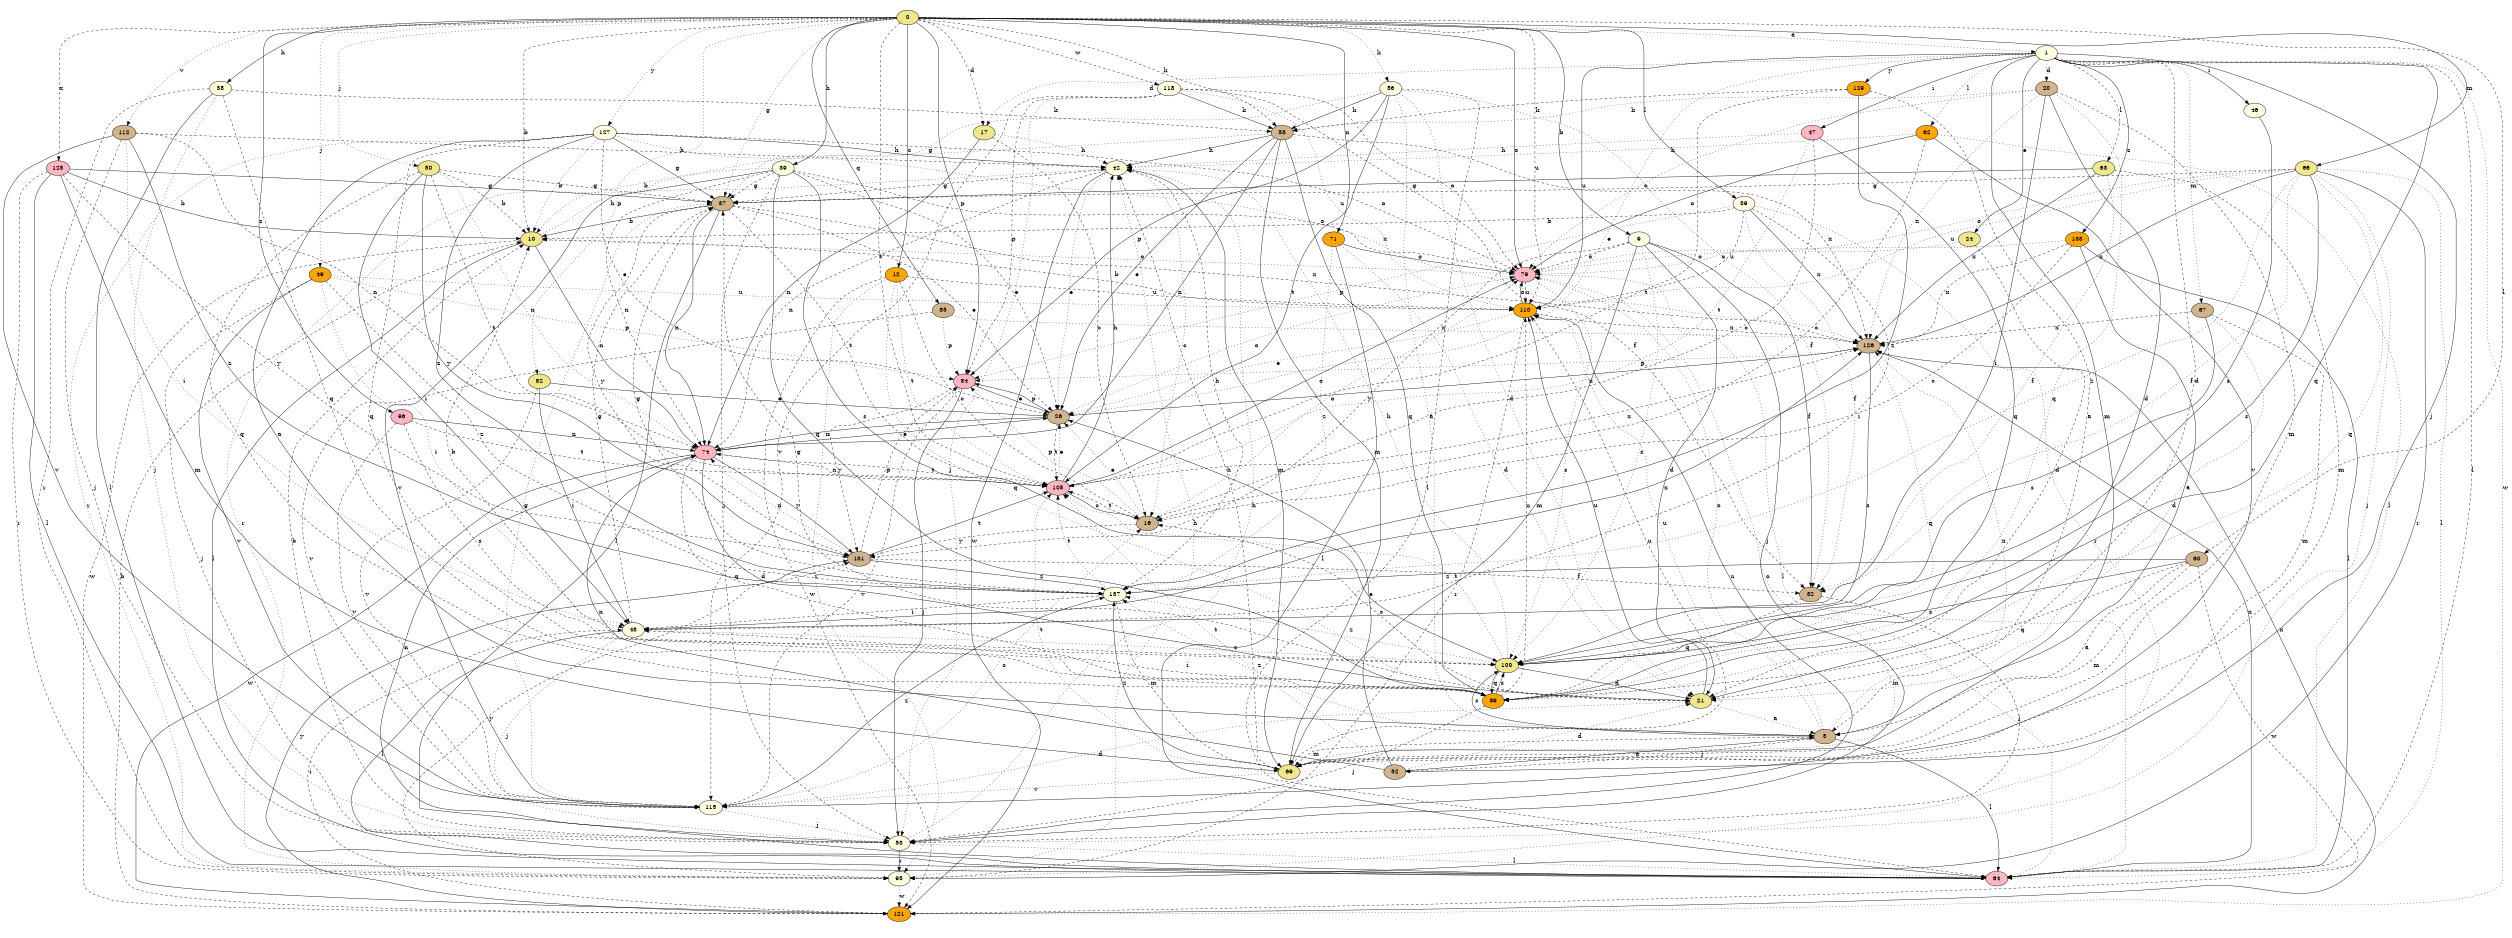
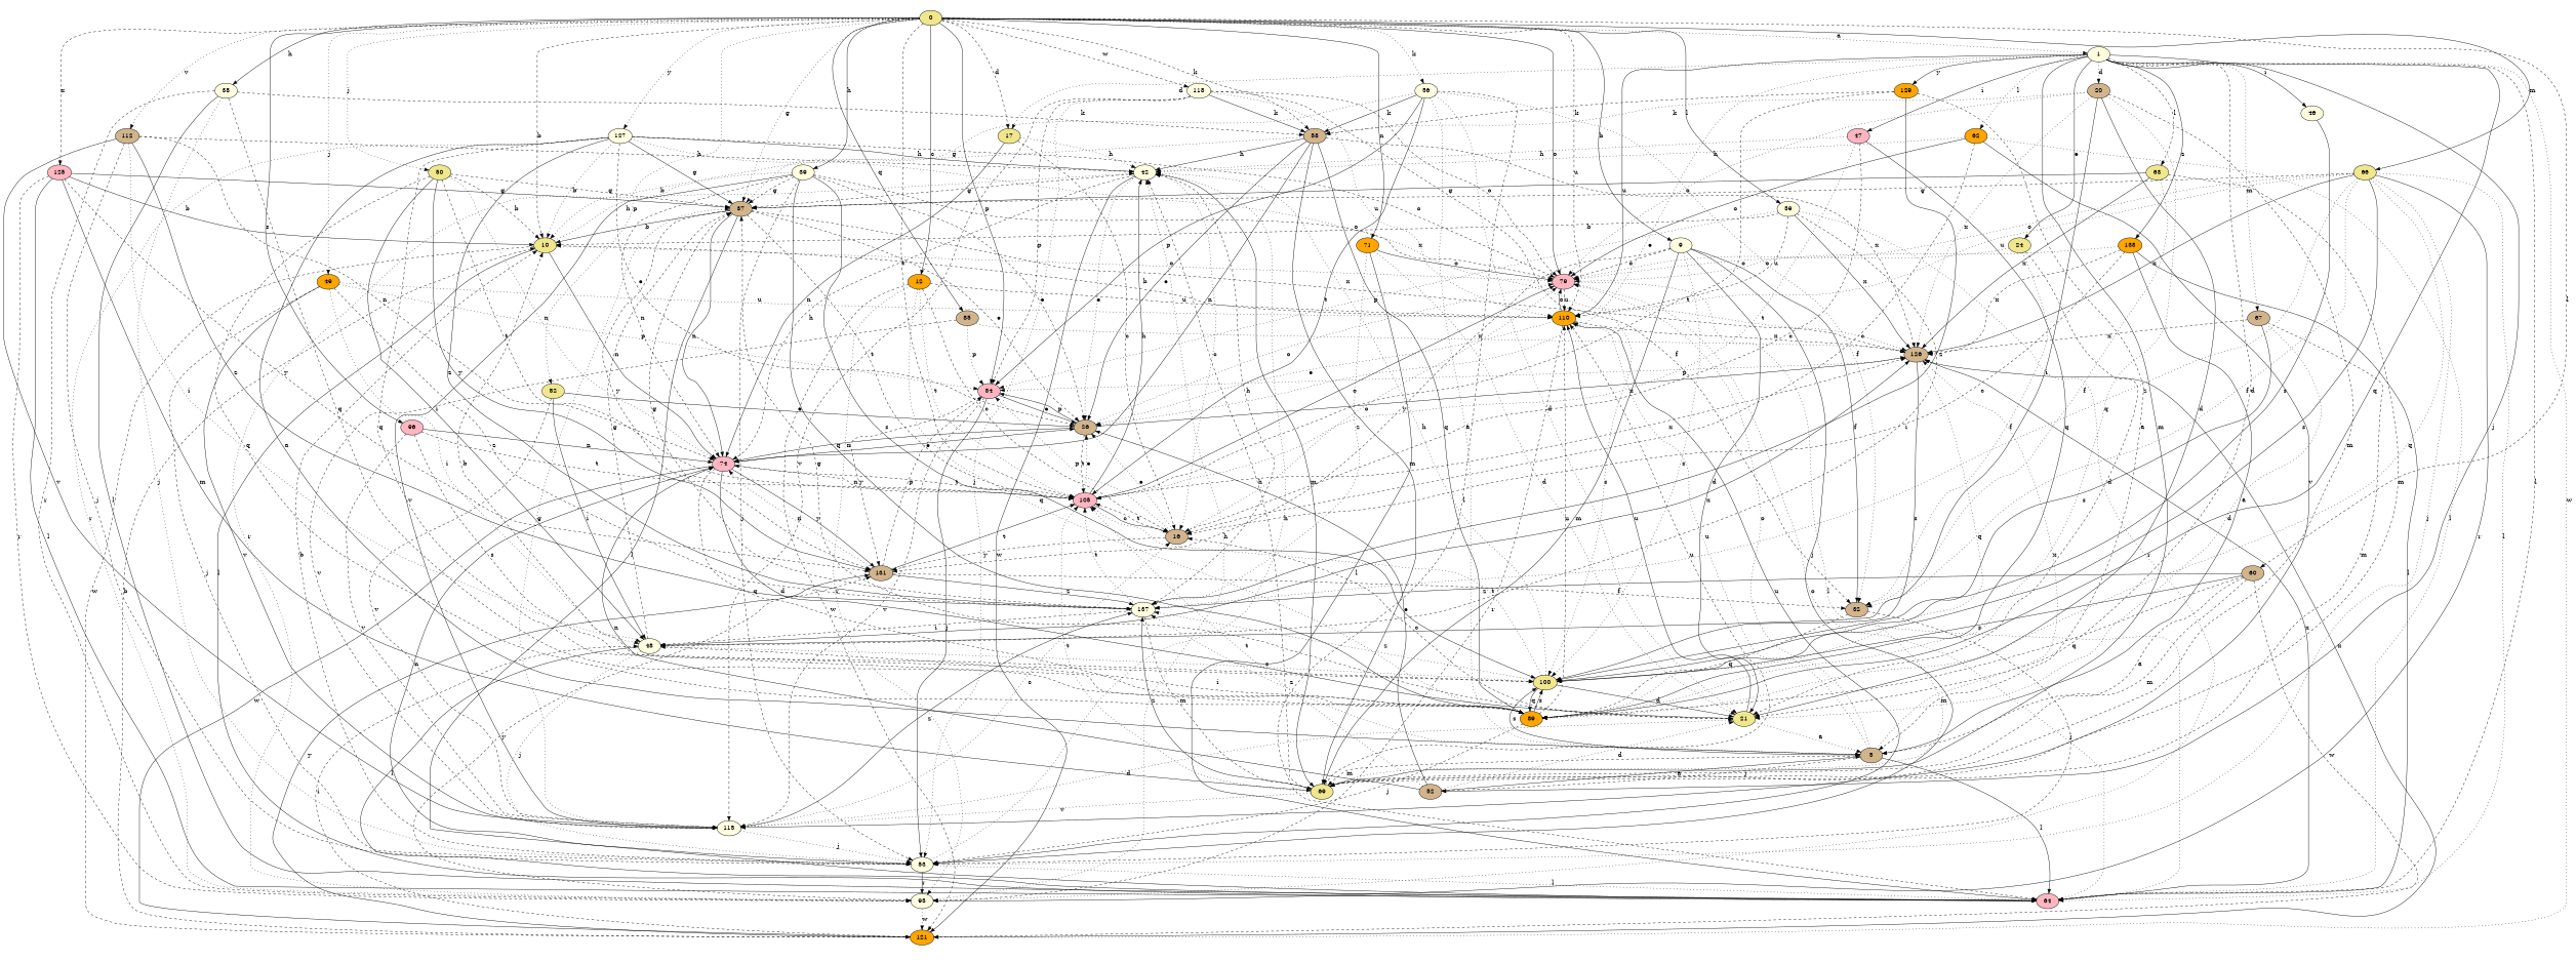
  strict digraph {
    node [fillcolor=lightyellow style=filled]
    edge [style=solid]
    0 [fillcolor=khaki]
    1
    9
    10 [fillcolor=khaki]
    12 [fillcolor=orange]
    17 [fillcolor=khaki]
    37 [fillcolor=tan]
    38
    39
    49 [fillcolor=orange]
    50 [fillcolor=khaki]
    56
    58 [fillcolor=tan]
    59
    60 [fillcolor=tan]
    66 [fillcolor=khaki]
    71 [fillcolor=orange]
    79 [fillcolor=lightpink]
    82 [fillcolor=khaki]
    84 [fillcolor=lightpink]
    85 [fillcolor=tan]
    96 [fillcolor=lightpink]
    105 [fillcolor=lightpink]
    110 [fillcolor=orange]
    112 [fillcolor=tan]
    118
    125 [fillcolor=lightpink]
    127
    20 [fillcolor=tan]
    21 [fillcolor=khaki]
    24 [fillcolor=khaki]
    26 [fillcolor=tan]
    46
    47 [fillcolor=lightpink]
    52 [fillcolor=tan]
    62 [fillcolor=orange]
    63 [fillcolor=khaki]
    64 [fillcolor=lightpink]
    67 [fillcolor=tan]
    69 [fillcolor=khaki]
    89 [fillcolor=orange]
    121 [fillcolor=orange]
    129 [fillcolor=orange]
    133 [fillcolor=orange]
    100 [fillcolor=khaki]
    32 [fillcolor=tan]
    53
    131 [fillcolor=tan]
    42
    74 [fillcolor=lightpink]
    16 [fillcolor=tan]
    95
    126 [fillcolor=tan]
    115
    137
    48
    5 [fillcolor=tan]
    0 -> 1 [label=a style=dotted]
    0 -> 9 [label=b]
    0 -> 10 [label=b style=dashed]
    0 -> 12 [label=c]
    0 -> 17 [label=d style=dashed]
    0 -> 37 [label=g style=dotted]
    0 -> 38 [label=h]
    0 -> 39 [label=h]
    0 -> 49 [label=j style=dotted]
    0 -> 50 [label=j style=dotted]
    0 -> 56 [label=k style=dotted]
    0 -> 58 [label=k style=dashed]
    0 -> 59 [label=l]
    0 -> 60 [label=l style=dashed]
    0 -> 66 [label=m]
    0 -> 71 [label=n]
    0 -> 79 [label=o]
    0 -> 82 [label=p style=dotted]
    0 -> 84 [label=p]
    0 -> 85 [label=q]
    0 -> 96 [label=s]
    0 -> 105 [label=t style=dashed]
    0 -> 110 [label=u style=dashed]
    0 -> 112 [label=v style=dotted]
    0 -> 118 [label=w style=dashed]
    0 -> 125 [label=x style=dashed]
    0 -> 127 [label=y style=dotted]
    1 -> 17 [label=d style=dotted]
    1 -> 110 [label=u]
    1 -> 20 [label=d style=dotted]
    1 -> 21 [label=d style=dashed]
    1 -> 24 [label=e]
    1 -> 26 [label=e style=dotted]
    1 -> 46 [label=i]
    1 -> 47 [label=i]
    1 -> 52 [label=j]
    1 -> 62 [label=l style=dotted]
    1 -> 63 [label=l style=dashed]
    1 -> 64 [label=l style=dashed]
    1 -> 67 [label=m style=dotted]
    1 -> 69 [label=m]
    1 -> 89 [label=q]
    1 -> 121 [label=w style=dotted]
    1 -> 129 [label=y]
    1 -> 133 [label=z]
    9 -> 79 [label=o style=dashed]
    9 -> 21 [label=d]
    9 -> 69 [label=m]
    9 -> 100 [label=s style=dotted]
    9 -> 32 [label=f]
    9 -> 53 [label=j]
    9 -> 131 [label=y style=dashed]
    10 -> 79 [label=o style=dotted]
    10 -> 64 [label=l]
    10 -> 121 [label=w style=dashed]
    10 -> 42 [label=h style=dotted]
    10 -> 74 [label=n]
    12 -> 105 [label=t style=dotted]
    12 -> 110 [label=u style=dashed]
    12 -> 89 [label=q style=dotted]
    12 -> 121 [label=w style=dashed]
    12 -> 16 [label=c style=dashed]
    12 -> 95 [label=r style=dotted]
    17 -> 42 [label=h style=dotted]
    17 -> 74 [label=n]
    17 -> 16 [label=c style=dashed]
    37 -> 10 [label=b]
    37 -> 105 [label=t style=dashed]
    37 -> 26 [label=e style=dashed]
    37 -> 64 [label=l]
    37 -> 131 [label=y style=dashed]
    37 -> 74 [label=n]
    37 -> 126 [label=x style=dashed]
    38 -> 58 [label=k style=dashed]
    38 -> 64 [label=l]
    38 -> 89 [label=q style=dashed]
    38 -> 53 [label=j style=dotted]
    38 -> 95 [label=r style=dashed]
    39 -> 37 [label=g style=dashed]
    39 -> 79 [label=o style=dashed]
    39 -> 26 [label=e style=dashed]
    39 -> 89 [label=q]
    39 -> 100 [label=s]
    39 -> 53 [label=j style=dashed]
    39 -> 74 [label=n style=dashed]
    39 -> 95 [label=r style=dotted]
    39 -> 115 [label=v]
    49 -> 84 [label=p style=dotted]
    49 -> 110 [label=u style=dotted]
    49 -> 53 [label=j style=dashed]
    49 -> 115 [label=v]
    49 -> 137 [label=z style=dashed]
    49 -> 48 [label=i style=dotted]
    50 -> 10 [label=b style=dashed]
    50 -> 37 [label=g style=dashed]
    50 -> 105 [label=t style=dashed]
    50 -> 89 [label=q style=dashed]
    50 -> 131 [label=y]
    50 -> 74 [label=n style=dotted]
    50 -> 48 [label=i]
    56 -> 37 [label=g style=dotted]
    56 -> 58 [label=k]
    56 -> 84 [label=p]
    56 -> 105 [label=t]
    56 -> 21 [label=d style=dotted]
    56 -> 64 [label=l style=dashed]
    56 -> 32 [label=f style=dotted]
    56 -> 5 [label=a style=dotted]
    58 -> 10 [label=b style=dotted]
    58 -> 26 [label=e]
    58 -> 69 [label=m]
    58 -> 89 [label=q]
    58 -> 42 [label=h]
    58 -> 74 [label=n]
    58 -> 126 [label=x style=dashed]
    59 -> 10 [label=b style=dashed]
    59 -> 84 [label=p style=dotted]
    59 -> 110 [label=u style=dashed]
    59 -> 95 [label=r style=dotted]
    59 -> 126 [label=x]
    59 -> 48 [label=i style=dashed]
    60 -> 69 [label=m style=dashed]
    60 -> 89 [label=q style=dashed]
    60 -> 121 [label=w style=dashed]
    60 -> 100 [label=s]
    60 -> 137 [label=z]
    60 -> 5 [label=a style=dashed]
    66 -> 37 [label=g style=dashed]
    66 -> 79 [label=o style=dotted]
    66 -> 110 [label=u style=dotted]
    66 -> 64 [label=l style=dotted]
    66 -> 89 [label=q style=dotted]
    66 -> 100 [label=s]
    66 -> 32 [label=f style=dotted]
    66 -> 53 [label=j style=dotted]
    66 -> 95 [label=r]
    66 -> 126 [label=x]
    66 -> 137 [label=z style=dotted]
    71 -> 79 [label=o]
    71 -> 21 [label=d style=dotted]
    71 -> 64 [label=l]
    71 -> 137 [label=z style=dotted]
    79 -> 110 [label=u style=dashed]
    79 -> 64 [label=l style=dotted]
    79 -> 100 [label=s style=dotted]
    82 -> 26 [label=e]
    82 -> 115 [label=v style=dashed]
    82 -> 48 [label=i]
    84 -> 26 [label=e]
    84 -> 53 [label=j]
    84 -> 131 [label=y style=dashed]
    84 -> 115 [label=v style=dashed]
    85 -> 84 [label=p style=dotted]
    85 -> 126 [label=x style=dotted]
    85 -> 115 [label=v style=dashed]
    96 -> 105 [label=t style=dashed]
    96 -> 100 [label=s style=dashed]
    96 -> 74 [label=n]
    96 -> 115 [label=v style=dashed]
    105 -> 79 [label=o]
    105 -> 26 [label=e style=dotted]
    105 -> 42 [label=h]
    105 -> 74 [label=n style=dashed]
    105 -> 16 [label=c]
    105 -> 126 [label=x style=dashed]
    110 -> 10 [label=b style=dashed]
    110 -> 79 [label=o]
    110 -> 26 [label=e style=dotted]
    110 -> 95 [label=r style=dashed]
    110 -> 126 [label=x style=dashed]
    112 -> 53 [label=j style=dashed]
    112 -> 42 [label=h style=dashed]
    112 -> 74 [label=n style=dashed]
    112 -> 115 [label=v]
    112 -> 137 [label=z]
    112 -> 48 [label=i style=dotted]
    118 -> 58 [label=k]
    118 -> 79 [label=o style=dashed]
    118 -> 84 [label=p style=dashed]
    118 -> 110 [label=u style=dotted]
    118 -> 32 [label=f style=dashed]
    118 -> 53 [label=j style=dotted]
    118 -> 115 [label=v style=dashed]
    125 -> 10 [label=b]
    125 -> 37 [label=g]
    125 -> 64 [label=l]
    125 -> 69 [label=m]
    125 -> 131 [label=y style=dashed]
    125 -> 95 [label=r style=dashed]
    127 -> 10 [label=b style=dotted]
    127 -> 37 [label=g]
    127 -> 79 [label=o style=dashed]
    127 -> 26 [label=e style=dashed]
    127 -> 89 [label=q style=dashed]
    127 -> 42 [label=h]
    127 -> 95 [label=r style=dotted]
    127 -> 126 [label=x style=dotted]
    127 -> 137 [label=z]
    127 -> 5 [label=a]
    20 -> 58 [label=k style=dotted]
    20 -> 79 [label=o style=dotted]
    20 -> 21 [label=d]
    20 -> 69 [label=m style=dashed]
    20 -> 89 [label=q style=dotted]
    20 -> 126 [label=x style=dotted]
    20 -> 48 [label=i]
    21 -> 37 [label=g style=dashed]
    21 -> 110 [label=u]
    21 -> 16 [label=c style=dashed]
    21 -> 5 [label=a style=dotted]
    24 -> 79 [label=o style=dotted]
    24 -> 21 [label=d style=dashed]
-   59 -> 32 [label=f style=dotted]
+   24 -> 32 [label=f style=dotted]
    26 -> 79 [label=o style=dotted]
    26 -> 84 [label=p]
    26 -> 105 [label=t style=dashed]
    26 -> 74 [label=n]
    26 -> 126 [label=x]
    46 -> 100 [label=s]
    47 -> 105 [label=t style=dotted]
    47 -> 89 [label=q]
    47 -> 42 [label=h style=dotted]
    47 -> 16 [label=c style=dashed]
    52 -> 105 [label=t style=dotted]
    52 -> 21 [label=d style=dotted]
    52 -> 26 [label=e]
    52 -> 74 [label=n]
    52 -> 5 [label=a]
    62 -> 79 [label=o]
    62 -> 64 [label=l style=dotted]
    62 -> 42 [label=h style=dotted]
    62 -> 16 [label=c style=dashed]
    62 -> 115 [label=v]
    63 -> 37 [label=g]
    63 -> 69 [label=m style=dashed]
    63 -> 32 [label=f style=dotted]
    63 -> 126 [label=x]
    64 -> 79 [label=o style=dotted]
    64 -> 126 [label=x]
    67 -> 21 [label=d style=dotted]
    67 -> 69 [label=m style=dashed]
    67 -> 100 [label=s]
    67 -> 126 [label=x style=dashed]
    69 -> 105 [label=t style=dotted]
    69 -> 110 [label=u style=dashed]
    69 -> 42 [label=h style=dashed]
    69 -> 115 [label=v style=dotted]
    69 -> 137 [label=z]
    89 -> 110 [label=u style=dashed]
    89 -> 100 [label=s]
    89 -> 53 [label=j style=dashed]
    89 -> 48 [label=i style=dashed]
    121 -> 10 [label=b style=dashed]
    121 -> 131 [label=y]
    121 -> 126 [label=x]
    121 -> 48 [label=i style=dashed]
    129 -> 58 [label=k style=dashed]
    129 -> 105 [label=t style=dashed]
    129 -> 137 [label=z]
    129 -> 5 [label=a style=dashed]
    133 -> 79 [label=o style=dotted]
    133 -> 64 [label=l]
    133 -> 16 [label=c style=dashed]
    133 -> 126 [label=x style=dashed]
    133 -> 5 [label=a]
    100 -> 10 [label=b style=dashed]
    100 -> 105 [label=t style=dotted]
    100 -> 21 [label=d]
    100 -> 89 [label=q]
    100 -> 42 [label=h style=dotted]
    100 -> 137 [label=z style=dotted]
    32 -> 69 [label=m style=dotted]
    32 -> 89 [label=q style=dashed]
    32 -> 53 [label=j style=dashed]
    53 -> 10 [label=b style=dashed]
    53 -> 110 [label=u]
    53 -> 64 [label=l style=dotted]
    53 -> 42 [label=h style=dotted]
    53 -> 74 [label=n]
    53 -> 95 [label=r]
    131 -> 84 [label=p style=dashed]
    131 -> 105 [label=t]
    131 -> 32 [label=f style=dashed]
    131 -> 74 [label=n style=dotted]
    131 -> 137 [label=z]
    42 -> 37 [label=g style=dashed]
    42 -> 26 [label=e style=dotted]
    42 -> 69 [label=m]
    42 -> 121 [label=w]
-   42 -> 74 [label=n style=dashed]
+   42 -> 74 [label=h style=dashed]
    42 -> 16 [label=c style=dotted]
    74 -> 105 [label=t style=dashed]
    74 -> 21 [label=d]
    74 -> 26 [label=e]
    74 -> 89 [label=q style=dashed]
    74 -> 121 [label=w]
    74 -> 131 [label=y]
    16 -> 79 [label=o style=dotted]
    16 -> 84 [label=p style=dotted]
    16 -> 105 [label=t style=dashed]
    16 -> 26 [label=e style=dotted]
    16 -> 131 [label=y style=dashed]
    95 -> 121 [label=w style=dotted]
    95 -> 131 [label=y style=dashed]
    95 -> 42 [label=h style=dotted]
    126 -> 84 [label=p style=dotted]
    126 -> 89 [label=q style=dotted]
    126 -> 100 [label=s]
    115 -> 37 [label=g style=dotted]
    115 -> 21 [label=d style=dotted]
    115 -> 53 [label=j style=dotted]
    115 -> 16 [label=c style=dotted]
    115 -> 137 [label=z]
    137 -> 37 [label=g style=dashed]
    137 -> 105 [label=t style=dotted]
    137 -> 69 [label=m style=dashed]
    137 -> 42 [label=h style=dashed]
    137 -> 48 [label=i style=dashed]
    48 -> 37 [label=g style=dashed]
    48 -> 64 [label=l]
    48 -> 100 [label=s style=dotted]
    48 -> 53 [label=j style=dotted]
    48 -> 126 [label=x]
    5 -> 79 [label=o style=dotted]
    5 -> 110 [label=u style=dotted]
    5 -> 52 [label=j style=dashed]
    5 -> 64 [label=l]
    5 -> 69 [label=m style=dashed]
    5 -> 100 [label=s]
    5 -> 126 [label=x style=dotted]
    5 -> 137 [label=z style=dotted]
  }
